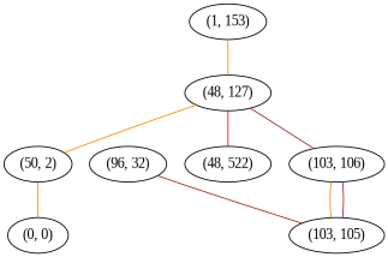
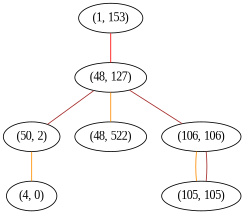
  graph {
    fontname="Liberation Serif"
    node [fontname="Liberation Serif"]
    edge [color=brown fontname="Liberation Serif" weight=1]
-   "(96, 32)"
-   "(103, 105)"
+   "(103, 105)" [label="(105, 105)"]
    n3 [label="(1, 153)"]
    "(48, 127)"
    "(50, 2)"
    n6 [label="(48, 522)"]
-   "(103, 106)"
-   "(0, 0)"
-   "(96, 32)" -- "(103, 105)"
-   n3 -- "(48, 127)" [color=darkorange]
-   "(48, 127)" -- "(50, 2)" [color=darkorange]
-   "(48, 127)" -- n6 [color=red]
+   "(103, 106)" [label="(106, 106)"]
+   "(0, 0)" [label="(4, 0)"]
+   n3 -- "(48, 127)" [color=red]
+   "(48, 127)" -- "(50, 2)"
+   "(48, 127)" -- n6 [color=darkorange]
    "(48, 127)" -- "(103, 106)"
    "(50, 2)" -- "(0, 0)" [color=darkorange weight=4]
    "(103, 106)" -- "(103, 105)" [color=darkorange]
    "(103, 106)" -- "(103, 105)"
  }
